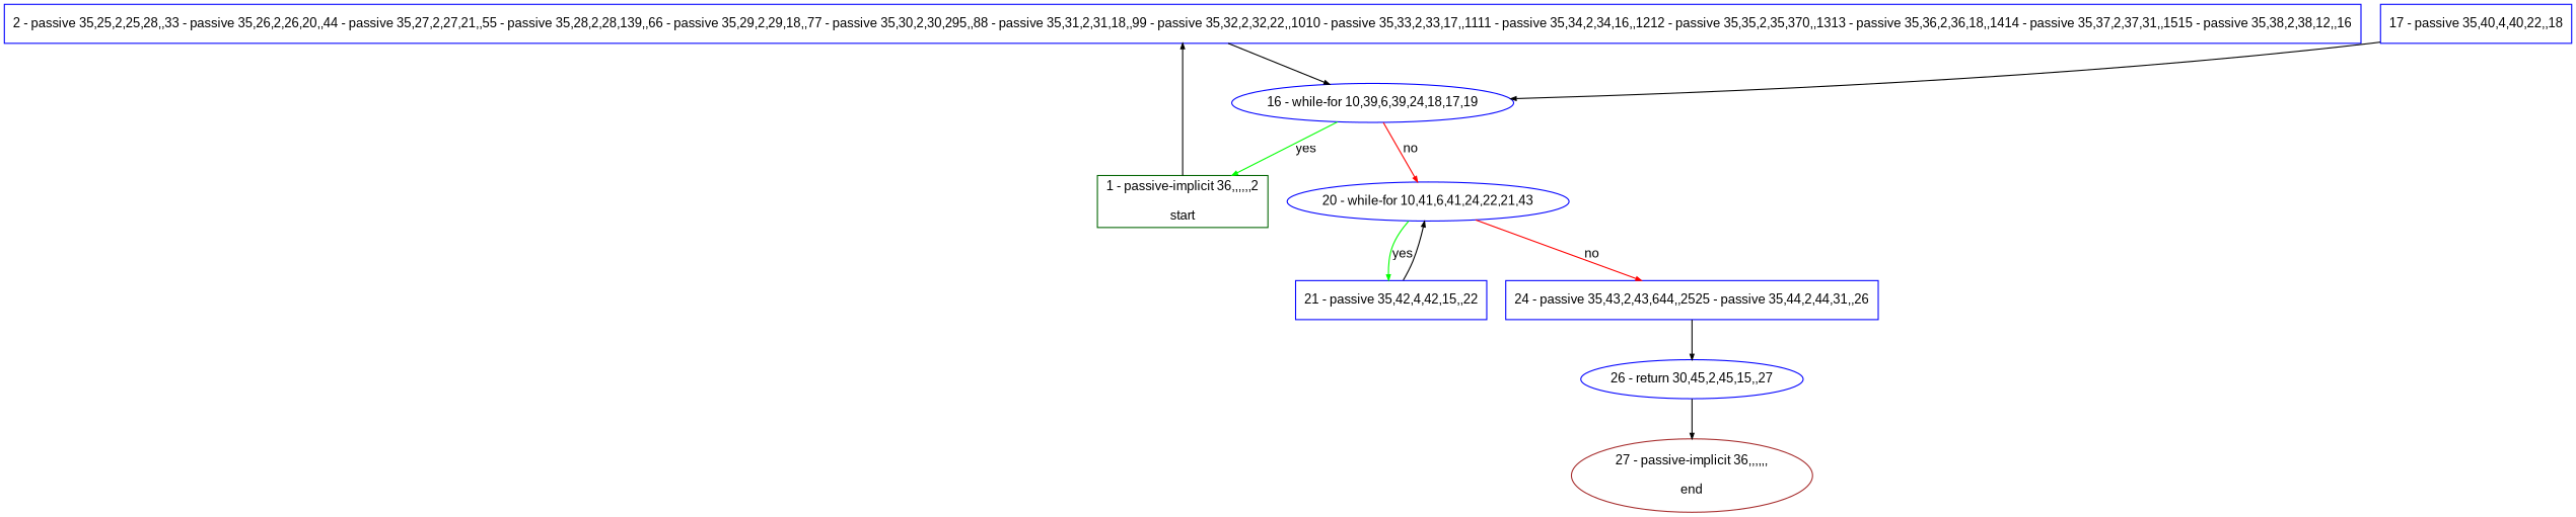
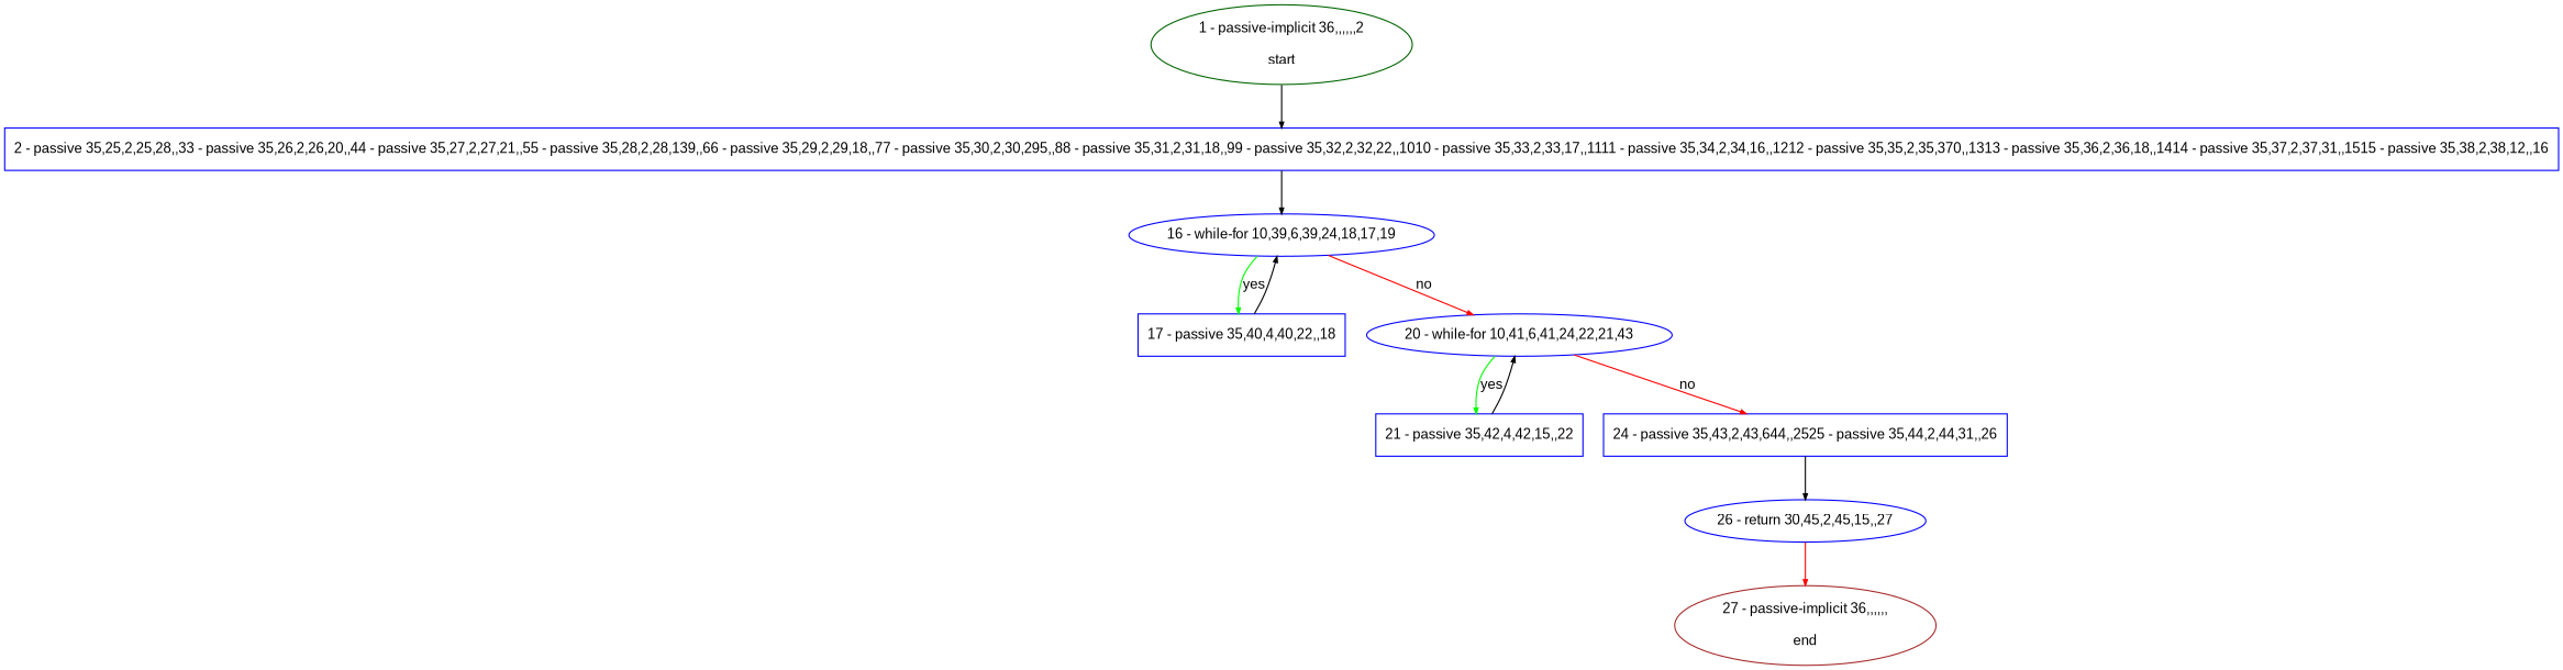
  digraph {
    bgcolor=white
    compound=true
    fillcolor="#FFFFCC"
    fontname=Arial
    fontsize=12
    pack=true
    packmode=clust
    style="rounded,filled"
    node [color="#0000ff" compound=true fillcolor="#ffffff" fixedsize=false fontname=Arial fontsize=12 node_initialized=no shape=box style=filled]
    edge [arrowhead=normal arrowsize=0.5 arrowtail=none color="#000000" compound=true dir=forward fontcolor=black fontname=Arial fontsize=12]
    n1 [label="2 - passive 35,25,2,25,28,,33 - passive 35,26,2,26,20,,44 - passive 35,27,2,27,21,,55 - passive 35,28,2,28,139,,66 - passive 35,29,2,29,18,,77 - passive 35,30,2,30,295,,88 - passive 35,31,2,31,18,,99 - passive 35,32,2,32,22,,1010 - passive 35,33,2,33,17,,1111 - passive 35,34,2,34,16,,1212 - passive 35,35,2,35,370,,1313 - passive 35,36,2,36,18,,1414 - passive 35,37,2,37,31,,1515 - passive 35,38,2,38,12,,16"]
    n2 [label="16 - while-for 10,39,6,39,24,18,17,19" shape=oval]
    n3 [label="17 - passive 35,40,4,40,22,,18"]
    n4 [label="20 - while-for 10,41,6,41,24,22,21,43" shape=oval]
-   n5 [color="#006400" label="1 - passive-implicit 36,,,,,,2\n\nstart"]
+   n5 [color="#006400" label="1 - passive-implicit 36,,,,,,2\n\nstart" shape=ellipse]
    n6 [label="21 - passive 35,42,4,42,15,,22"]
    n7 [label="24 - passive 35,43,2,43,644,,2525 - passive 35,44,2,44,31,,26"]
    n8 [label="26 - return 30,45,2,45,15,,27" shape=ellipse]
    n9 [color="#a52a2a" label="27 - passive-implicit 36,,,,,,\n\nend" shape=ellipse]
    n1 -> n2
-   n2 -> n5 [color="#00ff00" label=yes]
+   n2 -> n3 [color="#00ff00" label=yes]
    n2 -> n4 [color="#ff0000" label=no]
    n3 -> n2
    n4 -> n6 [color="#00ff00" label=yes]
    n4 -> n7 [color="#ff0000" label=no]
    n5 -> n1
    n6 -> n4
    n7 -> n8
-   n8 -> n9
+   n8 -> n9 [color="#ff0000"]
  }
